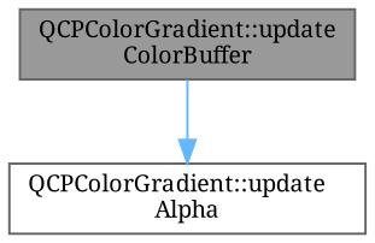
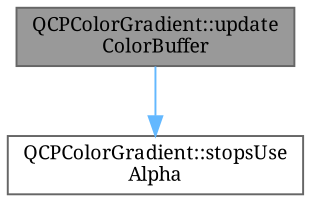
  digraph {
    rankdir=TB
    fontname="Noto Serif"
    node [fontname="Noto Serif" fontsize=10 shape=box style=filled]
    n1 [color=gray40 fillcolor=grey60 fontcolor=black height=0.2 label="QCPColorGradient::update\lColorBuffer" width=0.4]
-   n2 [color=grey40 fillcolor=white height=0.2 label="QCPColorGradient::update\lAlpha" width=0.4]
+   n2 [color=grey40 fillcolor=white height=0.2 label="QCPColorGradient::stopsUse\lAlpha" width=0.4]
    n1 -> n2 [color=steelblue1 fontname="Noto Serif" fontsize=10 labelfontname=Helvetica labelfontsize=10 style=solid]
  }
